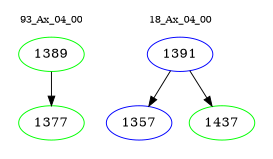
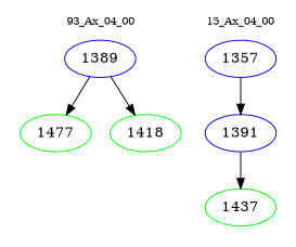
  digraph {
    node [color=blue]
    edge [color=black]
-   n1 [color=green label=1389]
-   n2 [color=green label=1377]
+   n1 [label=1389]
+   n2 [color=green label=1477]
+   n3 [color=green label=1418]
    n4 [label=1391]
    n5 [label=1357]
    n6 [color=green label=1437]
    subgraph cluster_1 {
      color=white
      fontsize=10
      label="93_Ax_04_00"
      n1
      n2
+     n3
    }
    subgraph cluster_2 {
      color=white
      fontsize=10
-     label="18_Ax_04_00"
+     label="15_Ax_04_00"
      n4
      n5
      n6
    }
    n1 -> n2
-   n4 -> n5
+   n1 -> n3
+   n5 -> n4
    n4 -> n6
  }
